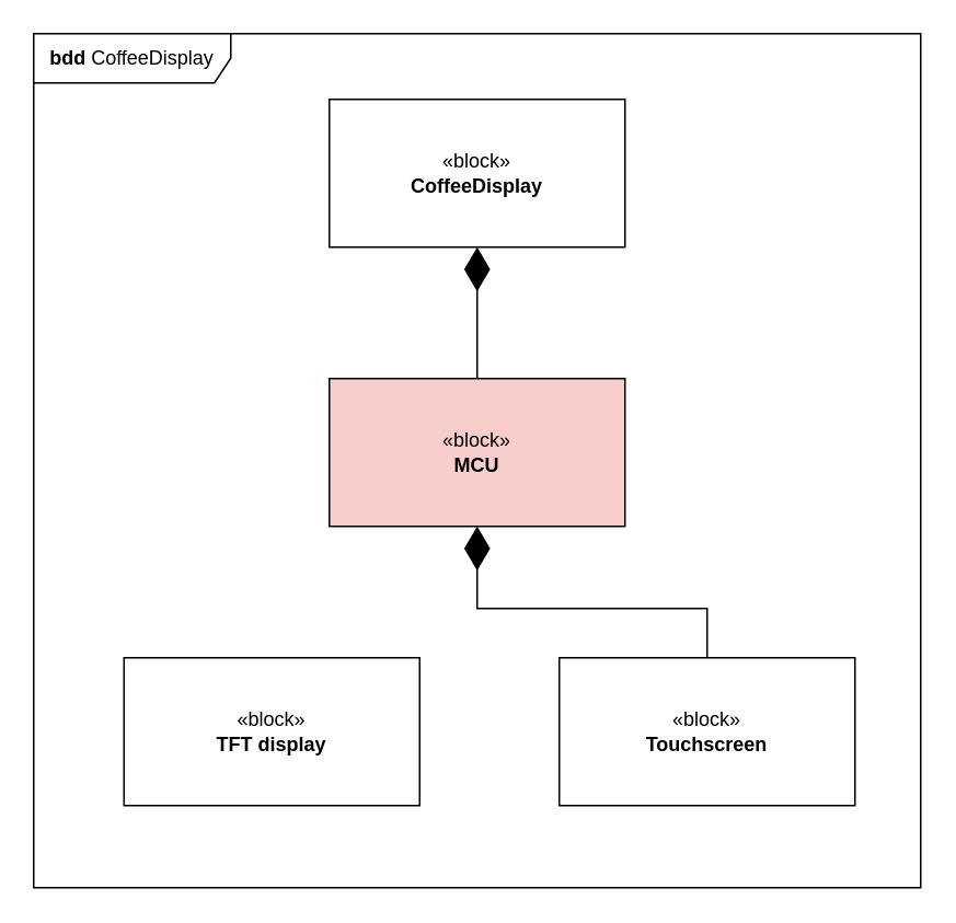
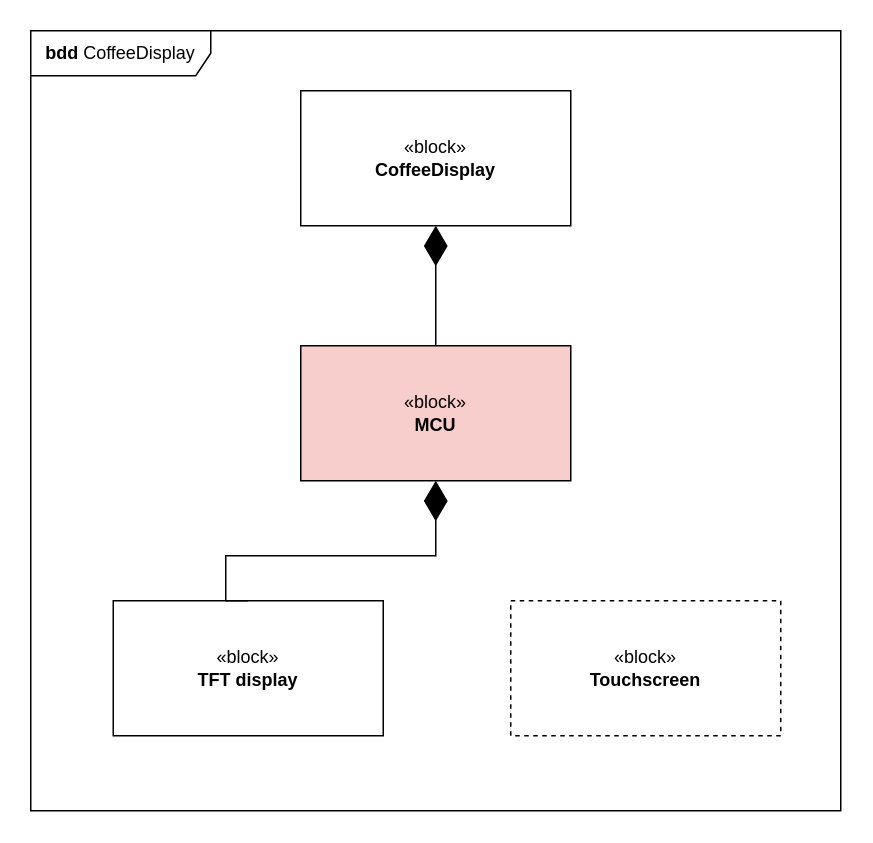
  <mxCell id="0" />
  <mxCell id="1" parent="0" />
  <mxCell id="2" value="«block»&lt;br&gt;&lt;b&gt;CoffeeDisplay&lt;/b&gt;" style="html=1;dropTarget=0;whiteSpace=wrap;" parent="1" vertex="1"><mxGeometry x="200" y="60" width="180" height="90" as="geometry" /></mxCell>
  <mxCell id="3" value="&lt;b&gt;bdd &lt;/b&gt;CoffeeDisplay" style="shape=umlFrame;whiteSpace=wrap;html=1;pointerEvents=0;width=120;height=30;" parent="1" vertex="1"><mxGeometry x="20" y="20" width="540" height="520" as="geometry" /></mxCell>
  <mxCell id="4" value="«block»&lt;br&gt;&lt;b&gt;MCU&lt;/b&gt;" style="html=1;dropTarget=0;whiteSpace=wrap;fillColor=#f8cecc;" parent="1" vertex="1"><mxGeometry x="200" y="230" width="180" height="90" as="geometry" /></mxCell>
  <mxCell id="5" value="«block»&lt;br&gt;&lt;b&gt;TFT display&lt;/b&gt;" style="html=1;dropTarget=0;whiteSpace=wrap;" parent="1" vertex="1"><mxGeometry x="75" y="400" width="180" height="90" as="geometry" /></mxCell>
- <mxCell id="6" value="«block»&lt;br&gt;&lt;b&gt;Touchscreen&lt;/b&gt;" style="html=1;dropTarget=0;whiteSpace=wrap;" parent="1" vertex="1"><mxGeometry x="340" y="400" width="180" height="90" as="geometry" /></mxCell>
- <mxCell id="7" value="" style="endArrow=diamondThin;endFill=1;endSize=24;html=1;rounded=0;entryX=0.5;entryY=1;entryDx=0;entryDy=0;exitX=0.5;exitY=0;exitDx=0;exitDy=0;edgeStyle=orthogonalEdgeStyle;" parent="1" source="6" target="4" edge="1"><mxGeometry width="160" relative="1" as="geometry"><mxPoint x="70" y="540" as="sourcePoint" /><mxPoint x="230" y="540" as="targetPoint" /><Array as="points"><mxPoint x="430" y="370" /><mxPoint x="290" y="370" /></Array></mxGeometry></mxCell>
+ <mxCell id="6" value="«block»&lt;br&gt;&lt;b&gt;Touchscreen&lt;/b&gt;" style="html=1;dropTarget=0;whiteSpace=wrap;dashed=1;" parent="1" vertex="1"><mxGeometry x="340" y="400" width="180" height="90" as="geometry" /></mxCell>
+ <mxCell id="8" value="" style="endArrow=diamondThin;endFill=1;endSize=24;html=1;rounded=0;entryX=0.5;entryY=1;entryDx=0;entryDy=0;exitX=0.5;exitY=0;exitDx=0;exitDy=0;edgeStyle=orthogonalEdgeStyle;" parent="1" source="5" target="4" edge="1"><mxGeometry width="160" relative="1" as="geometry"><mxPoint x="310" y="400" as="sourcePoint" /><mxPoint x="310" y="320" as="targetPoint" /><Array as="points"><mxPoint x="150" y="370" /><mxPoint x="290" y="370" /></Array></mxGeometry></mxCell>
  <mxCell id="9" value="" style="endArrow=diamondThin;endFill=1;endSize=24;html=1;rounded=0;entryX=0.5;entryY=1;entryDx=0;entryDy=0;exitX=0.5;exitY=0;exitDx=0;exitDy=0;" parent="1" source="4" target="2" edge="1"><mxGeometry width="160" relative="1" as="geometry"><mxPoint x="310" y="590" as="sourcePoint" /><mxPoint x="310" y="510" as="targetPoint" /></mxGeometry></mxCell>
